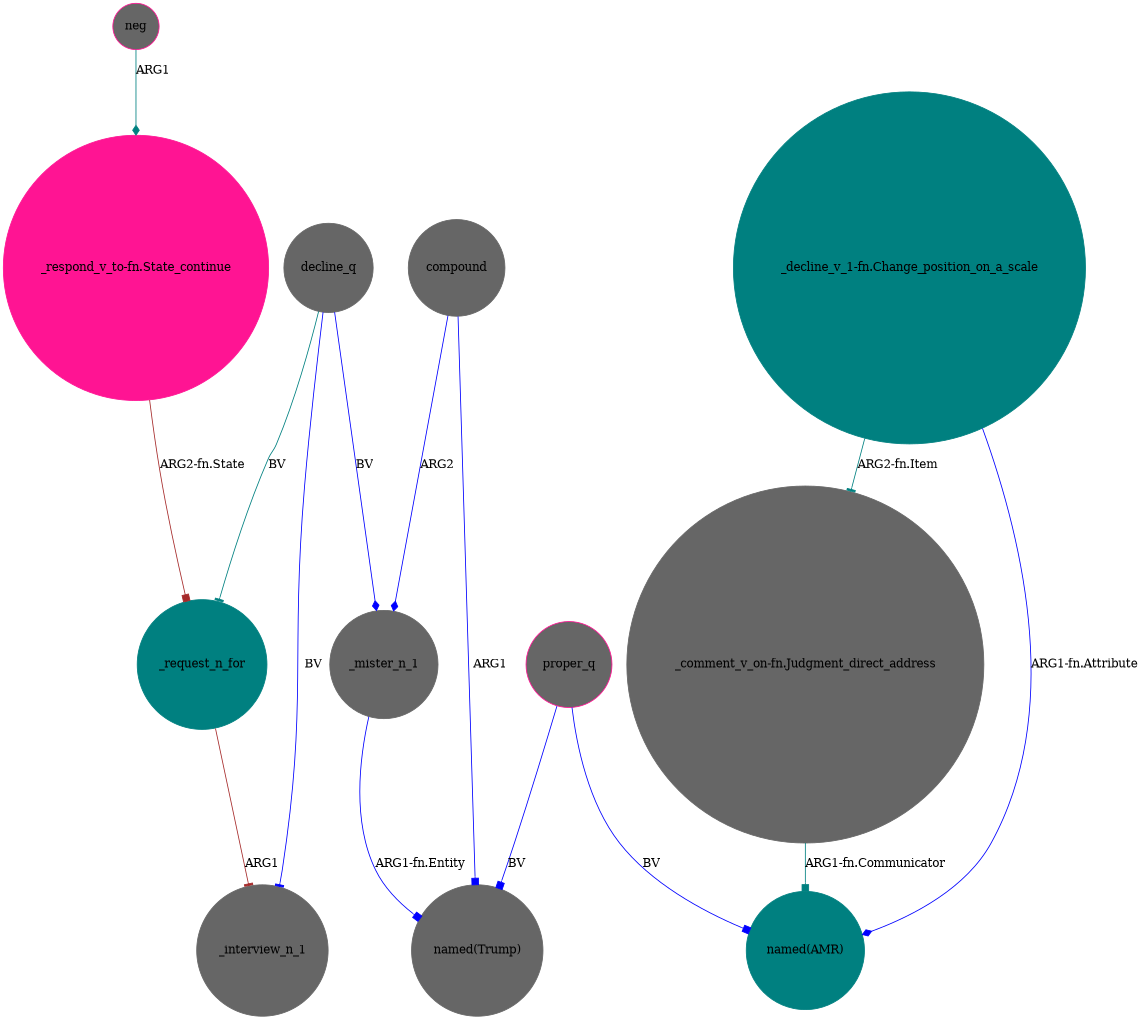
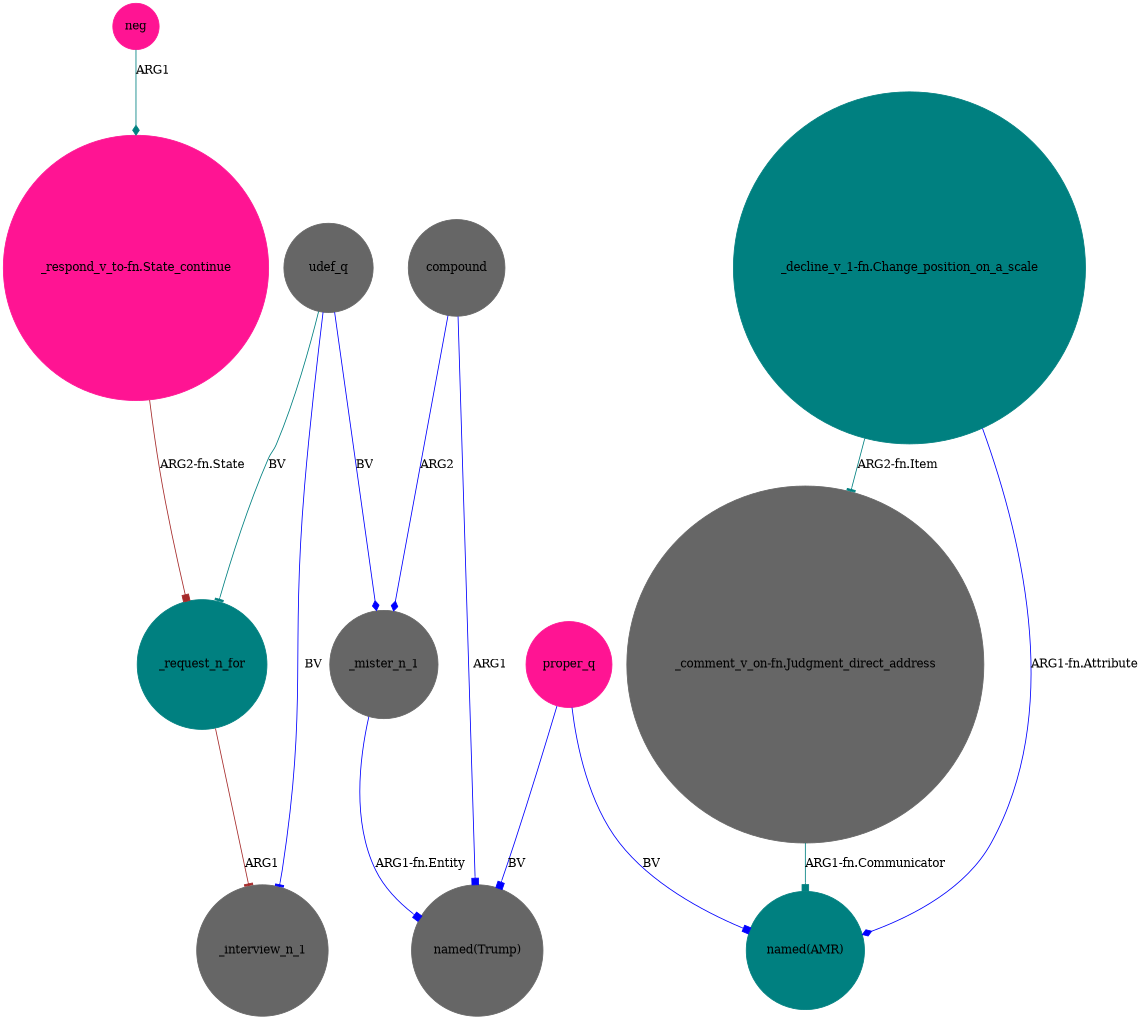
  digraph {
    node [color=gray40 shape=circle style=filled]
    edge [arrowhead=box color=blue]
    _request_n_for [color=teal]
    _interview_n_1
    "_decline_v_1-fn.Change_position_on_a_scale" [color=teal]
    "_comment_v_on-fn.Judgment_direct_address"
    "named(AMR)" [color=teal]
    "_respond_v_to-fn.State_continue" [color=deeppink]
-   proper_q [color=deeppink fillcolor=gray40]
+   proper_q [color=deeppink]
    "named(Trump)"
    compound
    _mister_n_1
-   udef_q [label=decline_q]
-   neg [color=deeppink fillcolor=gray40]
+   udef_q
+   neg [color=deeppink]
    _request_n_for -> _interview_n_1 [arrowhead=tee color=brown label=ARG1]
    "_decline_v_1-fn.Change_position_on_a_scale" -> "_comment_v_on-fn.Judgment_direct_address" [arrowhead=tee color=teal label="ARG2-fn.Item"]
    "_decline_v_1-fn.Change_position_on_a_scale" -> "named(AMR)" [arrowhead=diamond label="ARG1-fn.Attribute"]
    "_comment_v_on-fn.Judgment_direct_address" -> "named(AMR)" [color=teal label="ARG1-fn.Communicator"]
    "_respond_v_to-fn.State_continue" -> _request_n_for [color=brown label="ARG2-fn.State"]
    proper_q -> "named(AMR)" [label=BV]
    proper_q -> "named(Trump)" [label=BV]
    compound -> "named(Trump)" [label=ARG1]
    compound -> _mister_n_1 [arrowhead=diamond label=ARG2]
    _mister_n_1 -> "named(Trump)" [label="ARG1-fn.Entity"]
    udef_q -> _request_n_for [arrowhead=tee color=teal label=BV]
    udef_q -> _interview_n_1 [arrowhead=tee label=BV]
    udef_q -> _mister_n_1 [arrowhead=diamond label=BV]
    neg -> "_respond_v_to-fn.State_continue" [arrowhead=diamond color=teal label=ARG1]
  }
